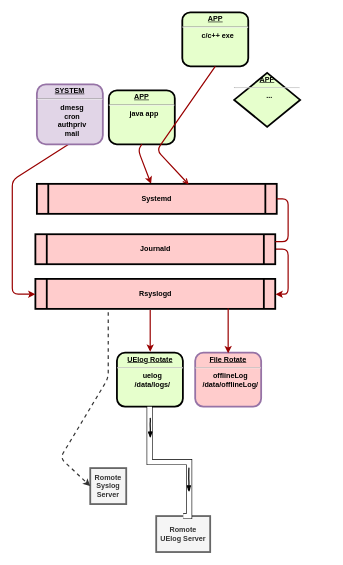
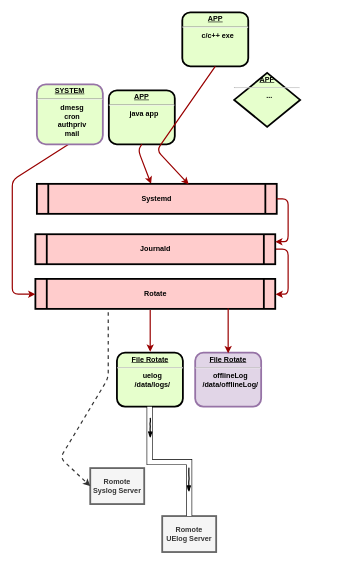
  <mxCell id="0" />
  <mxCell id="1" parent="0" />
  <mxCell id="2" value="&lt;p style=&quot;margin: 0px ; margin-top: 4px ; text-align: center ; text-decoration: underline&quot;&gt;&lt;strong&gt;APP&lt;/strong&gt;&lt;/p&gt;&lt;hr&gt;&lt;p style=&quot;margin: 0px ; margin-left: 8px&quot;&gt;java app&lt;/p&gt;" style="verticalAlign=middle;align=center;overflow=fill;fontSize=12;fontFamily=Helvetica;html=1;rounded=1;fontStyle=1;strokeWidth=3;fillColor=#E6FFCC" parent="1" vertex="1"><mxGeometry x="181" y="150" width="110" height="90" as="geometry" /></mxCell>
- <mxCell id="3" value="Rsyslogd" style="shape=process;whiteSpace=wrap;align=center;verticalAlign=middle;size=0.048;fontStyle=1;strokeWidth=3;fillColor=#FFCCCC" parent="1" vertex="1"><mxGeometry x="58.5" y="464.5" width="400" height="50" as="geometry" /></mxCell>
- <mxCell id="4" value="&lt;p style=&quot;margin: 0px ; margin-top: 4px ; text-align: center ; text-decoration: underline&quot;&gt;&lt;strong&gt;File Rotate&lt;/strong&gt;&lt;/p&gt;&lt;hr&gt;&lt;p style=&quot;margin: 0px ; margin-left: 8px&quot;&gt;offlineLog&lt;/p&gt;&lt;p style=&quot;margin: 0px ; margin-left: 8px&quot;&gt;/data/offlineLog/&lt;/p&gt;" style="verticalAlign=middle;align=center;overflow=fill;fontSize=12;fontFamily=Helvetica;html=1;rounded=1;fontStyle=1;strokeWidth=3;fillColor=#ffcccc;strokeColor=#9673a6;" parent="1" vertex="1"><mxGeometry x="325" y="587.5" width="110" height="90" as="geometry" /></mxCell>
- <mxCell id="5" value="Romote&#10;Syslog Server" style="whiteSpace=wrap;align=center;verticalAlign=middle;fontStyle=1;strokeWidth=3;fillColor=#f5f5f5;strokeColor=#666666;fontColor=#333333;" parent="1" vertex="1"><mxGeometry x="150" y="780" width="60" height="60" as="geometry" /></mxCell>
+ <mxCell id="3" value="Rotate" style="shape=process;whiteSpace=wrap;align=center;verticalAlign=middle;size=0.048;fontStyle=1;strokeWidth=3;fillColor=#FFCCCC" parent="1" vertex="1"><mxGeometry x="58.5" y="464.5" width="400" height="50" as="geometry" /></mxCell>
+ <mxCell id="4" value="&lt;p style=&quot;margin: 0px ; margin-top: 4px ; text-align: center ; text-decoration: underline&quot;&gt;&lt;strong&gt;File Rotate&lt;/strong&gt;&lt;/p&gt;&lt;hr&gt;&lt;p style=&quot;margin: 0px ; margin-left: 8px&quot;&gt;offlineLog&lt;/p&gt;&lt;p style=&quot;margin: 0px ; margin-left: 8px&quot;&gt;/data/offlineLog/&lt;/p&gt;" style="verticalAlign=middle;align=center;overflow=fill;fontSize=12;fontFamily=Helvetica;html=1;rounded=1;fontStyle=1;strokeWidth=3;fillColor=#e1d5e7;strokeColor=#9673a6;" parent="1" vertex="1"><mxGeometry x="325" y="587.5" width="110" height="90" as="geometry" /></mxCell>
+ <mxCell id="5" value="Romote&#10;Syslog Server" style="whiteSpace=wrap;align=center;verticalAlign=middle;fontStyle=1;strokeWidth=3;fillColor=#f5f5f5;strokeColor=#666666;fontColor=#333333;" parent="1" vertex="1"><mxGeometry x="150" y="780" width="90" height="60" as="geometry" /></mxCell>
  <mxCell id="6" value="" style="edgeStyle=none;noEdgeStyle=1;strokeColor=#990000;strokeWidth=2;exitX=0.5;exitY=1;exitDx=0;exitDy=0;" parent="1" source="2" target="12" edge="1"><mxGeometry width="100" height="100" relative="1" as="geometry"><mxPoint x="229.75" y="281" as="sourcePoint" /><mxPoint x="-20" y="170" as="targetPoint" /><Array as="points"><mxPoint x="230" y="250" /></Array></mxGeometry></mxCell>
- <mxCell id="7" value="&lt;p style=&quot;margin: 0px ; margin-top: 4px ; text-align: center ; text-decoration: underline&quot;&gt;&lt;strong&gt;UElog Rotate&lt;/strong&gt;&lt;/p&gt;&lt;hr&gt;&lt;p style=&quot;margin: 0px ; margin-left: 8px&quot;&gt;uelog&lt;/p&gt;&lt;p style=&quot;margin: 0px ; margin-left: 8px&quot;&gt;/data/logs/&lt;/p&gt;" style="verticalAlign=middle;align=center;overflow=fill;fontSize=12;fontFamily=Helvetica;html=1;rounded=1;fontStyle=1;strokeWidth=3;fillColor=#E6FFCC" parent="1" vertex="1"><mxGeometry x="194.5" y="587.5" width="110" height="90" as="geometry" /></mxCell>
+ <mxCell id="7" value="&lt;p style=&quot;margin: 0px ; margin-top: 4px ; text-align: center ; text-decoration: underline&quot;&gt;&lt;strong&gt;File Rotate&lt;/strong&gt;&lt;/p&gt;&lt;hr&gt;&lt;p style=&quot;margin: 0px ; margin-left: 8px&quot;&gt;uelog&lt;/p&gt;&lt;p style=&quot;margin: 0px ; margin-left: 8px&quot;&gt;/data/logs/&lt;/p&gt;" style="verticalAlign=middle;align=center;overflow=fill;fontSize=12;fontFamily=Helvetica;html=1;rounded=1;fontStyle=1;strokeWidth=3;fillColor=#E6FFCC" parent="1" vertex="1"><mxGeometry x="194.5" y="587.5" width="110" height="90" as="geometry" /></mxCell>
  <mxCell id="8" value="" style="edgeStyle=elbowEdgeStyle;elbow=horizontal;strokeColor=#990000;strokeWidth=2;exitX=1;exitY=0.5;exitDx=0;exitDy=0;" parent="1" source="13" edge="1"><mxGeometry width="100" height="100" relative="1" as="geometry"><mxPoint x="271" y="450" as="sourcePoint" /><mxPoint x="459" y="490" as="targetPoint" /><Array as="points"><mxPoint x="480" y="430" /><mxPoint x="550" y="450" /><mxPoint x="320" y="340" /></Array></mxGeometry></mxCell>
  <mxCell id="9" value="Existing&#10;documentation" style="text;spacingTop=-5;align=center" parent="1" vertex="1"><mxGeometry x="240" y="301" width="30" height="20" as="geometry" /></mxCell>
  <mxCell id="10" value="" style="edgeStyle=elbowEdgeStyle;elbow=horizontal;strokeColor=#990000;strokeWidth=2;exitX=0.904;exitY=0.97;exitDx=0;exitDy=0;exitPerimeter=0;" parent="1" edge="1"><mxGeometry width="100" height="100" relative="1" as="geometry"><mxPoint x="380" y="514" as="sourcePoint" /><mxPoint x="380" y="588.5" as="targetPoint" /><Array as="points"><mxPoint x="380" y="558.5" /></Array></mxGeometry></mxCell>
  <mxCell id="11" value="" style="edgeStyle=elbowEdgeStyle;elbow=horizontal;strokeColor=#990000;strokeWidth=2" parent="1" edge="1"><mxGeometry width="100" height="100" relative="1" as="geometry"><mxPoint x="250" y="516.5" as="sourcePoint" /><mxPoint x="250" y="586" as="targetPoint" /><Array as="points"><mxPoint x="250" y="545.5" /></Array></mxGeometry></mxCell>
  <mxCell id="12" value="Systemd" style="shape=process;whiteSpace=wrap;align=center;verticalAlign=middle;size=0.048;fontStyle=1;strokeWidth=3;fillColor=#FFCCCC" vertex="1" parent="1"><mxGeometry x="61" y="306" width="400" height="50" as="geometry" /></mxCell>
  <mxCell id="13" value="Journald" style="shape=process;whiteSpace=wrap;align=center;verticalAlign=middle;size=0.048;fontStyle=1;strokeWidth=3;fillColor=#FFCCCC" vertex="1" parent="1"><mxGeometry x="58.5" y="390" width="400" height="50" as="geometry" /></mxCell>
- <mxCell id="14" value="" style="edgeStyle=elbowEdgeStyle;elbow=horizontal;strokeColor=#990000;strokeWidth=2;exitX=1;exitY=0.5;exitDx=0;exitDy=0;entryX=1;entryY=0.25;entryDx=0;entryDy=0;endArrow=none;" edge="1" parent="1" source="12" target="13"><mxGeometry width="100" height="100" relative="1" as="geometry"><mxPoint x="500" y="334" as="sourcePoint" /><mxPoint x="500" y="400" as="targetPoint" /><Array as="points"><mxPoint x="480" y="370" /><mxPoint x="322.5" y="258.5" /></Array></mxGeometry></mxCell>
+ <mxCell id="14" value="" style="edgeStyle=elbowEdgeStyle;elbow=horizontal;strokeColor=#990000;strokeWidth=2;exitX=1;exitY=0.5;exitDx=0;exitDy=0;entryX=1;entryY=0.25;entryDx=0;entryDy=0;" edge="1" parent="1" source="12" target="13"><mxGeometry width="100" height="100" relative="1" as="geometry"><mxPoint x="500" y="334" as="sourcePoint" /><mxPoint x="500" y="400" as="targetPoint" /><Array as="points"><mxPoint x="480" y="370" /><mxPoint x="322.5" y="258.5" /></Array></mxGeometry></mxCell>
  <mxCell id="15" value="&lt;p style=&quot;margin: 0px ; margin-top: 4px ; text-align: center ; text-decoration: underline&quot;&gt;&lt;strong&gt;APP&lt;/strong&gt;&lt;/p&gt;&lt;hr&gt;&lt;p style=&quot;margin: 0px ; margin-left: 8px&quot;&gt;c/c++ exe&lt;/p&gt;" style="verticalAlign=middle;align=center;overflow=fill;fontSize=12;fontFamily=Helvetica;html=1;rounded=1;fontStyle=1;strokeWidth=3;fillColor=#E6FFCC" vertex="1" parent="1"><mxGeometry x="303.5" width="110" height="90" as="geometry" y="20" /></mxCell>
- <mxCell id="16" value="" style="edgeStyle=none;noEdgeStyle=1;strokeColor=#990000;strokeWidth=2;exitX=0.5;exitY=1;exitDx=0;exitDy=0;entryX=0.633;entryY=0.02;entryDx=0;entryDy=0;entryPerimeter=0;endArrow=open;" edge="1" parent="1" source="15" target="12"><mxGeometry width="100" height="100" relative="1" as="geometry"><mxPoint x="364.5" y="180" as="sourcePoint" /><mxPoint x="385.219" y="301" as="targetPoint" /><Array as="points"><mxPoint x="261" y="250" /></Array></mxGeometry></mxCell>
+ <mxCell id="16" value="" style="edgeStyle=none;noEdgeStyle=1;strokeColor=#990000;strokeWidth=2;exitX=0.5;exitY=1;exitDx=0;exitDy=0;entryX=0.633;entryY=0.02;entryDx=0;entryDy=0;entryPerimeter=0;" edge="1" parent="1" source="15" target="12"><mxGeometry width="100" height="100" relative="1" as="geometry"><mxPoint x="364.5" y="180" as="sourcePoint" /><mxPoint x="385.219" y="301" as="targetPoint" /><Array as="points"><mxPoint x="261" y="250" /></Array></mxGeometry></mxCell>
  <mxCell id="17" value="&lt;p style=&quot;margin: 0px ; margin-top: 4px ; text-align: center ; text-decoration: underline&quot;&gt;&lt;strong&gt;APP&lt;/strong&gt;&lt;/p&gt;&lt;hr&gt;&lt;p style=&quot;margin: 0px ; margin-left: 8px&quot;&gt;...&lt;/p&gt;" style="rhombus;verticalAlign=middle;align=center;overflow=fill;fontSize=12;fontFamily=Helvetica;html=1;fontStyle=1;strokeWidth=3;fillColor=#E6FFCC;" vertex="1" parent="1"><mxGeometry x="390" y="121" width="110" height="90" as="geometry" /></mxCell>
  <mxCell id="18" value="" style="edgeStyle=none;noEdgeStyle=1;strokeColor=#990000;strokeWidth=2;" edge="1" parent="1" target="3"><mxGeometry width="100" height="100" relative="1" as="geometry"><mxPoint x="114" y="240" as="sourcePoint" /><mxPoint x="266.719" y="316" as="targetPoint" /><Array as="points"><mxPoint x="20" y="300" /><mxPoint x="20" y="490" /></Array></mxGeometry></mxCell>
  <mxCell id="19" value="" style="edgeStyle=none;noEdgeStyle=1;strokeColor=#333333;strokeWidth=2;dashed=1;entryX=0;entryY=0.5;entryDx=0;entryDy=0;" edge="1" parent="1" target="5"><mxGeometry width="100" height="100" relative="1" as="geometry"><mxPoint x="180" y="520" as="sourcePoint" /><mxPoint x="88.5" y="762.419" as="targetPoint" /><Array as="points"><mxPoint x="180" y="630" /><mxPoint x="100" y="763" /></Array></mxGeometry></mxCell>
- <mxCell id="20" value="Romote&#10;UElog Server" style="whiteSpace=wrap;align=center;verticalAlign=middle;fontStyle=1;strokeWidth=3;fillColor=#f5f5f5;strokeColor=#666666;fontColor=#333333;" vertex="1" parent="1"><mxGeometry x="260" y="860" width="90" height="60" as="geometry" /></mxCell>
+ <mxCell id="20" value="Romote&#10;UElog Server" style="whiteSpace=wrap;align=center;verticalAlign=middle;fontStyle=1;strokeWidth=3;fillColor=#f5f5f5;strokeColor=#666666;fontColor=#333333;" vertex="1" parent="1"><mxGeometry x="270" y="860" width="90" height="60" as="geometry" /></mxCell>
  <mxCell id="21" value="" style="shape=filledEdge;rounded=0;fixDash=1;endArrow=none;strokeWidth=10;fillColor=#ffffff;edgeStyle=orthogonalEdgeStyle;exitX=0.5;exitY=0;exitDx=0;exitDy=0;" edge="1" parent="1" source="20"><mxGeometry width="60" height="40" relative="1" as="geometry"><mxPoint x="249" y="947.5" as="sourcePoint" /><mxPoint x="249" y="677.5" as="targetPoint" /><Array as="points"><mxPoint x="315" y="770" /><mxPoint x="249" y="770" /></Array></mxGeometry></mxCell>
  <mxCell id="22" value="" style="rounded=0;comic=1;strokeWidth=2;endArrow=blockThin;html=1;fontFamily=Comic Sans MS;fontStyle=1;" edge="1" parent="1"><mxGeometry width="50" height="50" relative="1" as="geometry"><mxPoint x="314.5" y="780" as="sourcePoint" /><mxPoint x="314.5" y="820" as="targetPoint" /></mxGeometry></mxCell>
  <mxCell id="23" value="" style="rounded=0;comic=1;strokeWidth=2;endArrow=blockThin;html=1;fontFamily=Comic Sans MS;fontStyle=1;" edge="1" parent="1"><mxGeometry width="50" height="50" relative="1" as="geometry"><mxPoint x="250" y="697" as="sourcePoint" /><mxPoint x="250" y="730" as="targetPoint" /></mxGeometry></mxCell>
- <mxCell id="24" value="&lt;p style=&quot;margin: 0px ; margin-top: 4px ; text-align: center ; text-decoration: underline&quot;&gt;SYSTEM&lt;/p&gt;&lt;hr&gt;&lt;p style=&quot;margin: 0px ; margin-left: 8px&quot;&gt;dmesg&lt;/p&gt;&lt;p style=&quot;margin: 0px ; margin-left: 8px&quot;&gt;cron&lt;/p&gt;&lt;p style=&quot;margin: 0px ; margin-left: 8px&quot;&gt;authpriv&lt;br&gt;&lt;/p&gt;&lt;p style=&quot;margin: 0px ; margin-left: 8px&quot;&gt;mail&lt;br&gt;&lt;/p&gt;" style="verticalAlign=middle;align=center;overflow=fill;fontSize=12;fontFamily=Helvetica;html=1;rounded=1;fontStyle=1;strokeWidth=3;fillColor=#e1d5e7;strokeColor=#9673a6;" vertex="1" parent="1"><mxGeometry x="61" y="140" width="110" height="100" as="geometry" /></mxCell>
+ <mxCell id="24" value="&lt;p style=&quot;margin: 0px ; margin-top: 4px ; text-align: center ; text-decoration: underline&quot;&gt;SYSTEM&lt;/p&gt;&lt;hr&gt;&lt;p style=&quot;margin: 0px ; margin-left: 8px&quot;&gt;dmesg&lt;/p&gt;&lt;p style=&quot;margin: 0px ; margin-left: 8px&quot;&gt;cron&lt;/p&gt;&lt;p style=&quot;margin: 0px ; margin-left: 8px&quot;&gt;authpriv&lt;br&gt;&lt;/p&gt;&lt;p style=&quot;margin: 0px ; margin-left: 8px&quot;&gt;mail&lt;br&gt;&lt;/p&gt;" style="verticalAlign=middle;align=center;overflow=fill;fontSize=12;fontFamily=Helvetica;html=1;rounded=1;fontStyle=1;strokeWidth=3;fillColor=#e6ffcc;strokeColor=#9673a6;" vertex="1" parent="1"><mxGeometry x="61" y="140" width="110" height="100" as="geometry" /></mxCell>
